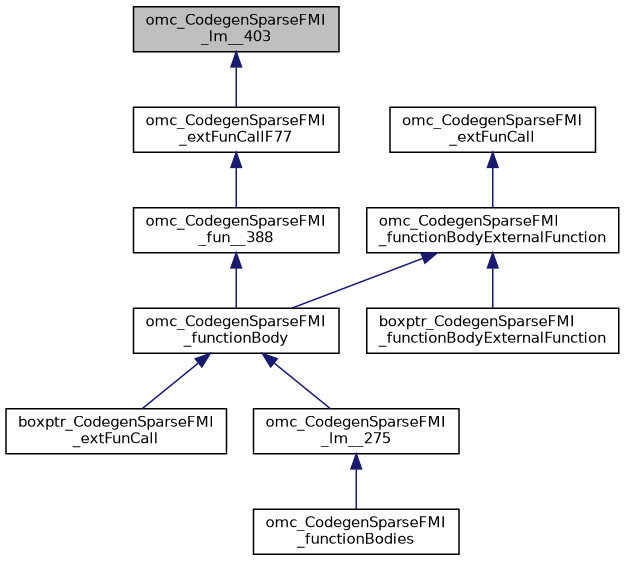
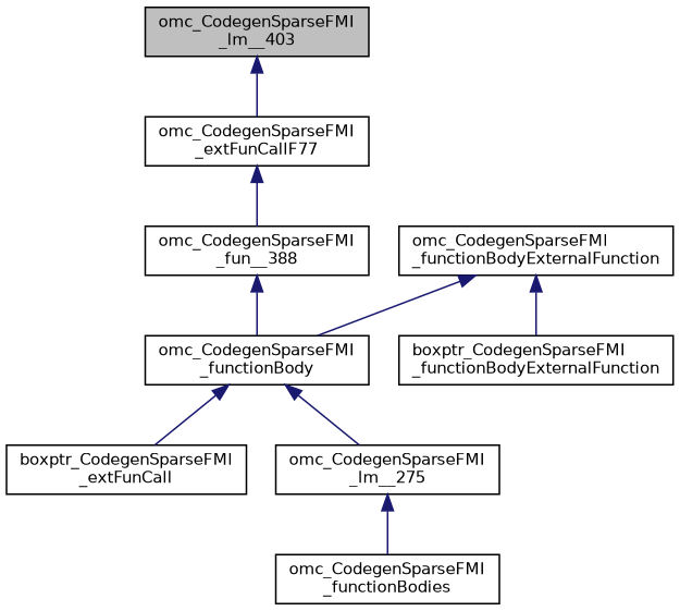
  digraph {
    rankdir=TB
    node [color=black fillcolor=white fontname=Helvetica fontsize=10 shape=record style=filled]
    edge [color=midnightblue dir=back fontname=Helvetica fontsize=10 labelfontname=Helvetica labelfontsize=10 style=solid]
    n1 [fillcolor=grey75 fontcolor=black height=0.2 label="omc_CodegenSparseFMI\l_lm__403" width=0.4]
    n2 [height=0.2 label="omc_CodegenSparseFMI\l_extFunCallF77" width=0.4]
    n3 [height=0.2 label="omc_CodegenSparseFMI\l_fun__388" width=0.4]
    n4 [height=0.2 label="omc_CodegenSparseFMI\l_functionBody" width=0.4]
-   n5 [height=0.2 label="omc_CodegenSparseFMI\l_extFunCall" width=0.4]
    n6 [height=0.2 label="omc_CodegenSparseFMI\l_functionBodyExternalFunction" width=0.4]
    n7 [height=0.2 label="boxptr_CodegenSparseFMI\l_functionBodyExternalFunction" width=0.4]
    n8 [height=0.2 label="boxptr_CodegenSparseFMI\l_extFunCall" width=0.4]
    n9 [height=0.2 label="omc_CodegenSparseFMI\l_lm__275" width=0.4]
    n10 [height=0.2 label="omc_CodegenSparseFMI\l_functionBodies" width=0.4]
    n1 -> n2
    n2 -> n3
    n3 -> n4
    n4 -> n8
    n4 -> n9
-   n5 -> n6
    n6 -> n4
    n6 -> n7
    n9 -> n10
  }
